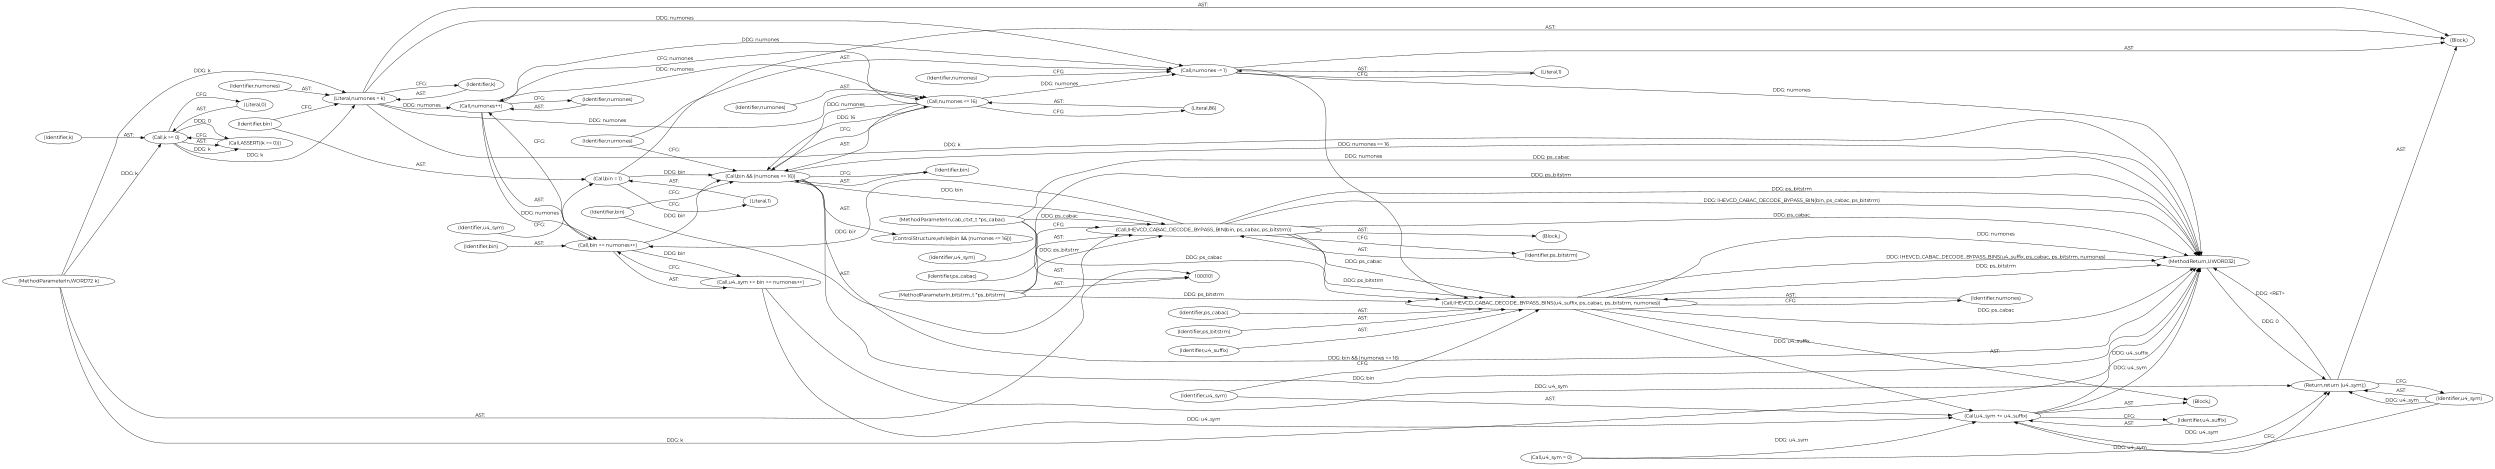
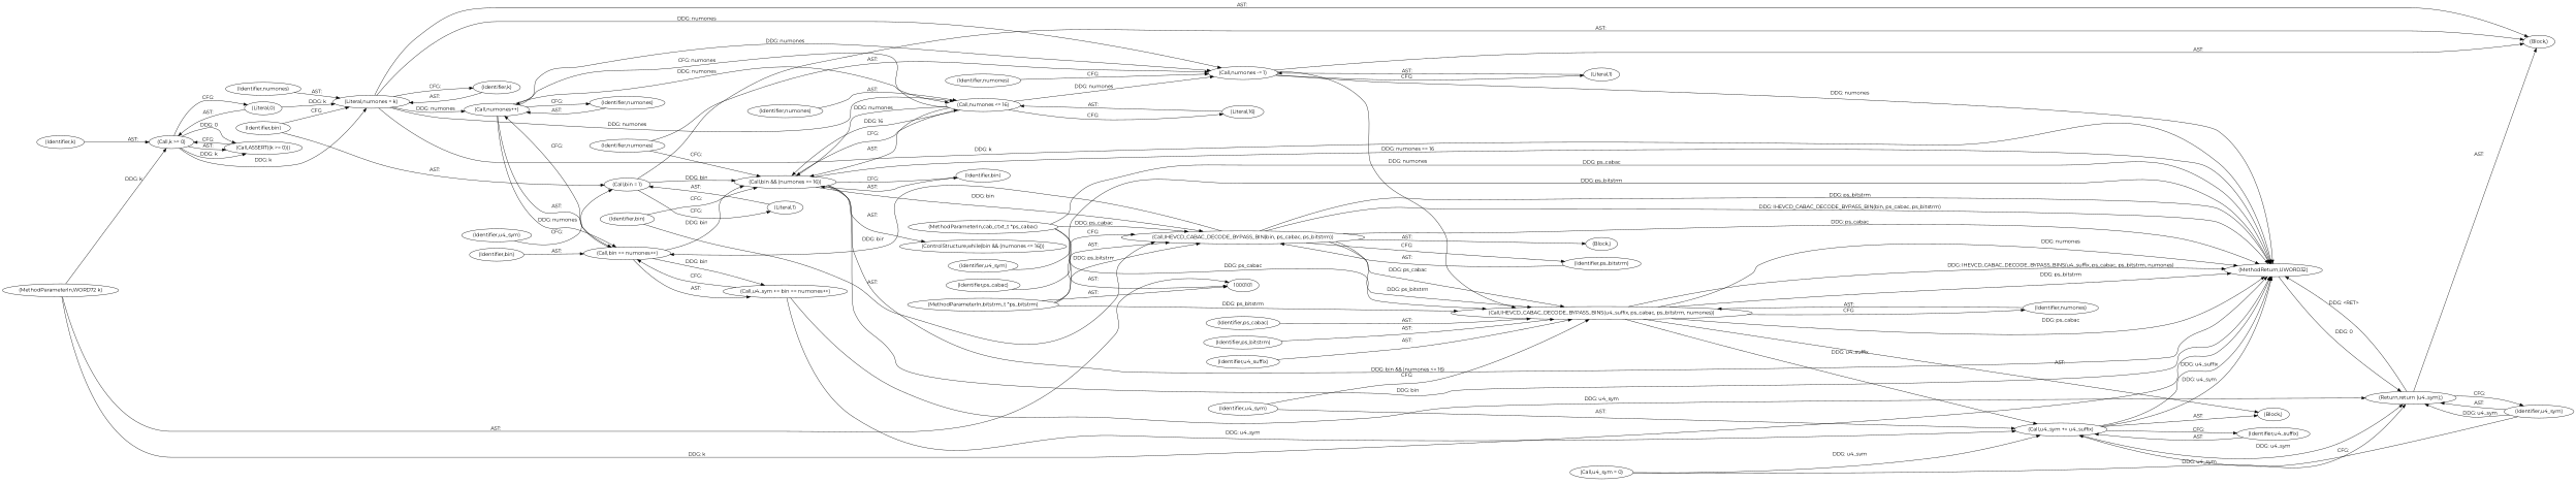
  digraph {
    fontname=Montserrat
    rankdir=LR
    node [fontname=Montserrat]
    edge [fontname=Montserrat]
    n1 [label="(Call,IHEVCD_CABAC_DECODE_BYPASS_BINS(u4_suffix, ps_cabac, ps_bitstrm, numones))"]
    n2 [label="(Call,u4_sym += u4_suffix)"]
    n3 [label="(Block,)"]
    n4 [label="(Identifier,numones)"]
    n5 [label="(MethodReturn,UWORD32)"]
    n6 [label="(Return,return (u4_sym);)"]
    n7 [label="(Identifier,u4_suffix)"]
    n8 [label="(Call,IHEVCD_CABAC_DECODE_BYPASS_BIN(bin, ps_cabac, ps_bitstrm))"]
    n9 [label="(Call,bin << numones++)"]
    n10 [label="(Block,)"]
    n11 [label="(Identifier,ps_bitstrm)"]
    n12 [label="(Call,bin && (numones <= 16))"]
    n13 [label="(Call,numones++)"]
    n14 [label="(Call,u4_sym += bin << numones++)"]
    n15 [label="(Call,numones <= 16)"]
    n16 [label="(ControlStructure,while(bin && (numones <= 16)))"]
    n17 [label="(Identifier,bin)"]
    n18 [label="(Call,numones -= 1)"]
-   n19 [label="(Literal,86)"]
+   n19 [label="(Literal,16)"]
    n20 [label="(Call,bin = 1)"]
    n21 [label="(Literal,1)"]
    n22 [label="(Block,)"]
    n23 [label="(Identifier,numones)"]
    n24 [label="(Literal,1)"]
    n25 [label="(Literal,numones = k)"]
    n26 [label="(Identifier,k)"]
    n27 [label="(Call,k >= 0)"]
    n28 [label="(Literal,0)"]
    n29 [label="(Call,ASSERT((k >= 0)))"]
    n30 [label="(MethodParameterIn,WORD72 k)"]
    1000101
    n32 [label="(MethodParameterIn,cab_ctxt_t *ps_cabac)"]
    n33 [label="(MethodParameterIn,bitstrm_t *ps_bitstrm)"]
    n34 [label="(Identifier,u4_sym)"]
    n35 [label="(Identifier,ps_cabac)"]
    n36 [label="(Identifier,bin)"]
    n37 [label="(Identifier,ps_bitstrm)"]
    n38 [label="(Call,u4_sym = 0)"]
    n39 [label="(Identifier,u4_sym)"]
    n40 [label="(Identifier,u4_sym)"]
    n41 [label="(Identifier,numones)"]
    n42 [label="(Identifier,ps_cabac)"]
    n43 [label="(Identifier,numones)"]
    n44 [label="(Identifier,numones)"]
    n45 [label="(Identifier,bin)"]
    n46 [label="(Identifier,u4_suffix)"]
    n47 [label="(Identifier,u4_sym)"]
    n48 [label="(Identifier,bin)"]
    n49 [label="(Identifier,numones)"]
    n50 [label="(Identifier,k)"]
    n1 -> n2 [label="DDG: u4_suffix"]
    n1 -> n3 [label="AST: "]
    n1 -> n4 [label="CFG: "]
    n1 -> n5 [label="DDG: numones"]
    n1 -> n5 [label="DDG: IHEVCD_CABAC_DECODE_BYPASS_BINS(u4_suffix, ps_cabac, ps_bitstrm, numones)"]
    n1 -> n5 [label="DDG: ps_bitstrm"]
    n1 -> n5 [label="DDG: ps_cabac"]
    n2 -> n3 [label="AST: "]
    n2 -> n5 [label="DDG: u4_suffix"]
    n2 -> n5 [label="DDG: u4_sym"]
    n2 -> n6 [label="DDG: u4_sym"]
    n2 -> n7 [label="CFG: "]
    n4 -> n1 [label="AST: "]
    n5 -> n6 [label="DDG: 0"]
    n6 -> n5 [label="DDG: <RET>"]
    n6 -> n22 [label="AST: "]
    n6 -> n34 [label="CFG: "]
    n7 -> n2 [label="AST: "]
    n8 -> n1 [label="DDG: ps_cabac"]
    n8 -> n1 [label="DDG: ps_bitstrm"]
    n8 -> n5 [label="DDG: ps_bitstrm"]
    n8 -> n5 [label="DDG: IHEVCD_CABAC_DECODE_BYPASS_BIN(bin, ps_cabac, ps_bitstrm)"]
    n8 -> n5 [label="DDG: ps_cabac"]
    n8 -> n9 [label="DDG: bin"]
    n8 -> n10 [label="AST: "]
    n8 -> n11 [label="CFG: "]
    n9 -> n12 [label="DDG: bin"]
    n9 -> n13 [label="CFG: "]
    n9 -> n14 [label="AST: "]
    n9 -> n14 [label="DDG: bin"]
    n11 -> n8 [label="AST: "]
    n12 -> n5 [label="DDG: numones <= 16"]
    n12 -> n5 [label="DDG: bin && (numones <= 16)"]
    n12 -> n5 [label="DDG: bin"]
    n12 -> n8 [label="DDG: bin"]
    n12 -> n15 [label="CFG: "]
    n12 -> n16 [label="AST: "]
    n12 -> n17 [label="CFG: "]
    n13 -> n9 [label="AST: "]
    n13 -> n9 [label="DDG: numones"]
    n13 -> n15 [label="DDG: numones"]
    n13 -> n18 [label="DDG: numones"]
    n13 -> n23 [label="CFG: "]
    n14 -> n2 [label="DDG: u4_sym"]
    n14 -> n6 [label="DDG: u4_sym"]
    n14 -> n9 [label="CFG: "]
    n15 -> n12 [label="AST: "]
    n15 -> n12 [label="DDG: numones"]
    n15 -> n12 [label="DDG: 16"]
    n15 -> n13 [label="CFG: numones"]
    n15 -> n18 [label="DDG: numones"]
    n15 -> n19 [label="CFG: "]
    n17 -> n12 [label="AST: "]
    n18 -> n1 [label="DDG: numones"]
    n18 -> n5 [label="DDG: numones"]
    n18 -> n22 [label="AST: "]
    n18 -> n24 [label="CFG: "]
    n19 -> n15 [label="AST: "]
    n20 -> n12 [label="DDG: bin"]
    n20 -> n21 [label="CFG: "]
    n20 -> n22 [label="AST: "]
    n21 -> n20 [label="AST: "]
    n23 -> n13 [label="AST: "]
    n24 -> n18 [label="AST: "]
    n25 -> n5 [label="DDG: k"]
    n25 -> n13 [label="DDG: numones"]
    n25 -> n15 [label="DDG: numones"]
    n25 -> n18 [label="DDG: numones"]
    n25 -> n22 [label="AST: "]
    n25 -> n26 [label="CFG: "]
    n26 -> n25 [label="AST: "]
    n27 -> n25 [label="DDG: k"]
    n27 -> n28 [label="CFG: "]
    n27 -> n29 [label="AST: "]
    n27 -> n29 [label="DDG: k"]
    n27 -> n29 [label="DDG: 0"]
    n28 -> n27 [label="AST: "]
    n29 -> n27 [label="CFG: "]
    n30 -> n5 [label="DDG: k"]
-   n30 -> n25 [label="DDG: k"]
+   n28 -> n25 [label="DDG: k"]
    n30 -> n27 [label="DDG: k"]
    n30 -> 1000101 [label="AST: "]
    n32 -> n1 [label="DDG: ps_cabac"]
    n32 -> n5 [label="DDG: ps_cabac"]
    n32 -> n8 [label="DDG: ps_cabac"]
    n32 -> 1000101 [label="AST: "]
    n33 -> n1 [label="DDG: ps_bitstrm"]
    n33 -> n5 [label="DDG: ps_bitstrm"]
    n33 -> n8 [label="DDG: ps_bitstrm"]
    n33 -> 1000101 [label="AST: "]
    n34 -> n2 [label="CFG: "]
    n34 -> n6 [label="AST: "]
    n34 -> n6 [label="DDG: u4_sym"]
    n35 -> n1 [label="AST: "]
    n36 -> n20 [label="AST: "]
    n36 -> n25 [label="CFG: "]
    n37 -> n1 [label="AST: "]
    n38 -> n2 [label="DDG: u4_sym"]
    n38 -> n6 [label="DDG: u4_sym"]
    n39 -> n20 [label="CFG: "]
    n40 -> n1 [label="CFG: "]
    n40 -> n2 [label="AST: "]
    n41 -> n12 [label="CFG: "]
    n41 -> n18 [label="AST: "]
    n42 -> n8 [label="AST: "]
    n43 -> n18 [label="CFG: "]
    n44 -> n25 [label="AST: "]
    n45 -> n8 [label="AST: "]
    n45 -> n12 [label="CFG: "]
    n46 -> n1 [label="AST: "]
    n47 -> n8 [label="CFG: "]
    n48 -> n9 [label="AST: "]
    n49 -> n15 [label="AST: "]
    n50 -> n27 [label="AST: "]
  }
